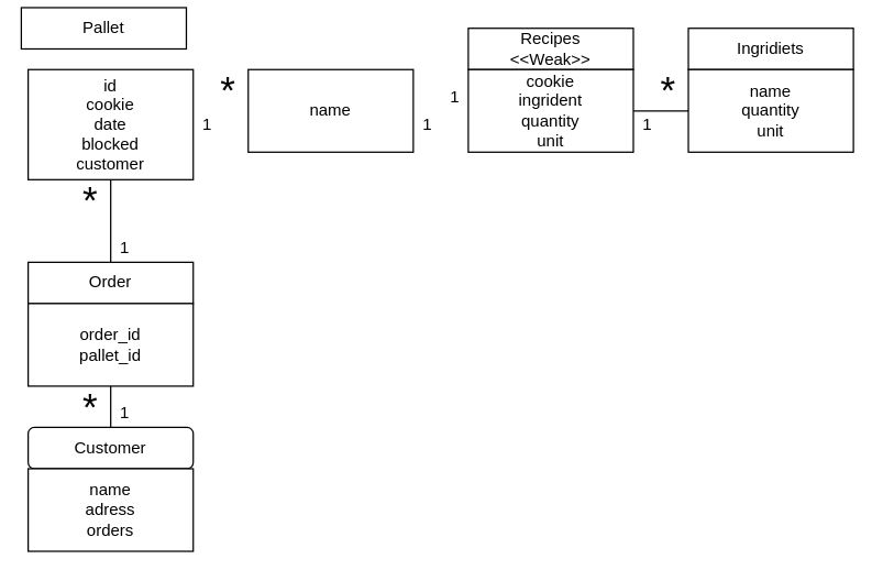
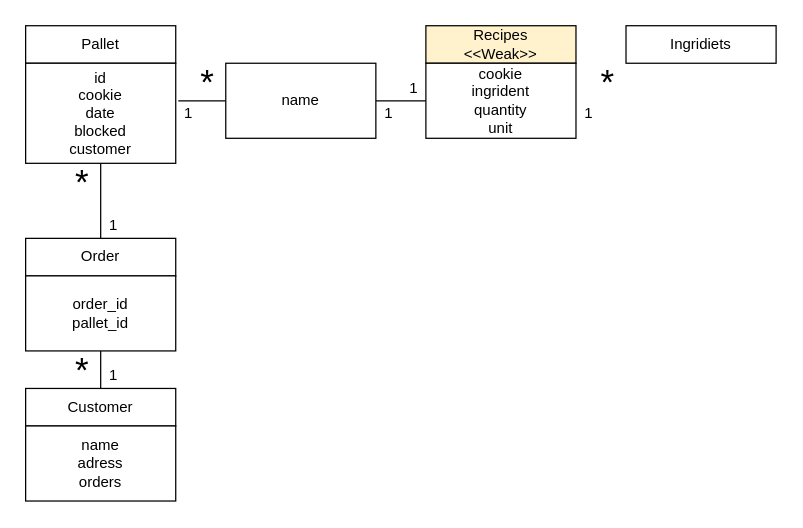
  <mxCell id="0" />
  <mxCell id="1" parent="0" />
- <mxCell id="2" value="Pallet" style="rounded=0;whiteSpace=wrap;html=1;" vertex="1" parent="1"><mxGeometry x="15" y="5" width="120" height="30" as="geometry" /></mxCell>
+ <mxCell id="2" value="Pallet" style="rounded=0;whiteSpace=wrap;html=1;" vertex="1" parent="1"><mxGeometry x="20" y="20" width="120" height="30" as="geometry" /></mxCell>
  <mxCell id="3" style="edgeStyle=orthogonalEdgeStyle;rounded=0;orthogonalLoop=1;jettySize=auto;html=1;exitX=0.5;exitY=1;exitDx=0;exitDy=0;entryX=0.5;entryY=0;entryDx=0;entryDy=0;endArrow=none;endFill=0;" edge="1" parent="1" source="4" target="13"><mxGeometry relative="1" as="geometry" /></mxCell>
  <mxCell id="4" value="id&lt;br&gt;cookie&lt;br&gt;date&lt;br&gt;blocked&lt;br&gt;customer" style="rounded=0;whiteSpace=wrap;html=1;" vertex="1" parent="1"><mxGeometry x="20" y="50" width="120" height="80" as="geometry" /></mxCell>
+ <mxCell id="5" style="edgeStyle=orthogonalEdgeStyle;rounded=0;orthogonalLoop=1;jettySize=auto;html=1;exitX=1;exitY=0.5;exitDx=0;exitDy=0;entryX=0;entryY=0.5;entryDx=0;entryDy=0;endArrow=none;endFill=0;" edge="1" parent="1" source="7" target="10"><mxGeometry relative="1" as="geometry" /></mxCell>
+ <mxCell id="6" style="edgeStyle=orthogonalEdgeStyle;rounded=0;orthogonalLoop=1;jettySize=auto;html=1;exitX=0;exitY=0.5;exitDx=0;exitDy=0;entryX=1.017;entryY=0.375;entryDx=0;entryDy=0;endArrow=none;endFill=0;entryPerimeter=0;" edge="1" parent="1" source="7" target="4"><mxGeometry relative="1" as="geometry" /></mxCell>
  <mxCell id="7" value="name" style="rounded=0;whiteSpace=wrap;html=1;" vertex="1" parent="1"><mxGeometry x="180" y="50" width="120" height="60" as="geometry" /></mxCell>
- <mxCell id="8" value="Recipes&lt;br&gt;&amp;lt;&amp;lt;Weak&amp;gt;&amp;gt;" style="rounded=0;whiteSpace=wrap;html=1;" vertex="1" parent="1"><mxGeometry x="340" y="20" width="120" height="30" as="geometry" /></mxCell>
- <mxCell id="9" style="edgeStyle=orthogonalEdgeStyle;rounded=0;orthogonalLoop=1;jettySize=auto;html=1;exitX=1;exitY=0.5;exitDx=0;exitDy=0;entryX=0;entryY=0.5;entryDx=0;entryDy=0;endArrow=none;endFill=0;" edge="1" parent="1" source="10" target="12"><mxGeometry relative="1" as="geometry" /></mxCell>
+ <mxCell id="8" value="Recipes&lt;br&gt;&amp;lt;&amp;lt;Weak&amp;gt;&amp;gt;" style="rounded=0;whiteSpace=wrap;html=1;fillColor=#fff2cc;" vertex="1" parent="1"><mxGeometry x="340" y="20" width="120" height="30" as="geometry" /></mxCell>
  <mxCell id="10" value="cookie&lt;br&gt;ingrident&lt;br&gt;quantity&lt;br&gt;unit" style="rounded=0;whiteSpace=wrap;html=1;" vertex="1" parent="1"><mxGeometry x="340" y="50" width="120" height="60" as="geometry" /></mxCell>
  <mxCell id="11" value="Ingridiets" style="rounded=0;whiteSpace=wrap;html=1;" vertex="1" parent="1"><mxGeometry x="500" y="20" width="120" height="30" as="geometry" /></mxCell>
- <mxCell id="12" value="name&lt;br&gt;quantity&lt;br&gt;unit" style="rounded=0;whiteSpace=wrap;html=1;" vertex="1" parent="1"><mxGeometry x="500" y="50" width="120" height="60" as="geometry" /></mxCell>
  <mxCell id="13" value="Order" style="rounded=0;whiteSpace=wrap;html=1;" vertex="1" parent="1"><mxGeometry x="20" y="190" width="120" height="30" as="geometry" /></mxCell>
  <mxCell id="14" style="edgeStyle=orthogonalEdgeStyle;rounded=0;orthogonalLoop=1;jettySize=auto;html=1;exitX=0.5;exitY=1;exitDx=0;exitDy=0;entryX=0.5;entryY=0;entryDx=0;entryDy=0;endArrow=none;endFill=0;" edge="1" parent="1" source="15" target="16"><mxGeometry relative="1" as="geometry" /></mxCell>
  <mxCell id="15" value="order_id&lt;br&gt;pallet_id" style="rounded=0;whiteSpace=wrap;html=1;" vertex="1" parent="1"><mxGeometry x="20" y="220" width="120" height="60" as="geometry" /></mxCell>
- <mxCell id="16" value="Customer" style="whiteSpace=wrap;html=1;rounded=1;" vertex="1" parent="1"><mxGeometry x="20" y="310" width="120" height="30" as="geometry" /></mxCell>
+ <mxCell id="16" value="Customer" style="rounded=0;whiteSpace=wrap;html=1;" vertex="1" parent="1"><mxGeometry x="20" y="310" width="120" height="30" as="geometry" /></mxCell>
  <mxCell id="17" value="name&lt;br&gt;adress&lt;br&gt;orders" style="rounded=0;whiteSpace=wrap;html=1;" vertex="1" parent="1"><mxGeometry x="20" y="340" width="120" height="60" as="geometry" /></mxCell>
  <mxCell id="18" value="1" style="text;html=1;align=center;verticalAlign=middle;resizable=0;points=[];autosize=1;" vertex="1" parent="1"><mxGeometry x="80" y="290" width="20" height="20" as="geometry" /></mxCell>
  <mxCell id="19" value="1" style="text;html=1;align=center;verticalAlign=middle;resizable=0;points=[];autosize=1;" vertex="1" parent="1"><mxGeometry x="80" y="170" width="20" height="20" as="geometry" /></mxCell>
  <mxCell id="20" value="1" style="text;html=1;align=center;verticalAlign=middle;resizable=0;points=[];autosize=1;" vertex="1" parent="1"><mxGeometry x="140" y="80" width="20" height="20" as="geometry" /></mxCell>
  <mxCell id="21" value="1" style="text;html=1;align=center;verticalAlign=middle;resizable=0;points=[];autosize=1;" vertex="1" parent="1"><mxGeometry x="300" y="80" width="20" height="20" as="geometry" /></mxCell>
  <mxCell id="22" value="1" style="text;html=1;align=center;verticalAlign=middle;resizable=0;points=[];autosize=1;" vertex="1" parent="1"><mxGeometry x="320" y="60" width="20" height="20" as="geometry" /></mxCell>
  <mxCell id="23" value="1" style="text;html=1;align=center;verticalAlign=middle;resizable=0;points=[];autosize=1;" vertex="1" parent="1"><mxGeometry x="460" y="80" width="20" height="20" as="geometry" /></mxCell>
  <mxCell id="24" value="&lt;font style=&quot;font-size: 28px&quot;&gt;*&lt;/font&gt;" style="text;html=1;align=center;verticalAlign=middle;resizable=0;points=[];autosize=1;" vertex="1" parent="1"><mxGeometry x="50" y="280" width="30" height="30" as="geometry" /></mxCell>
  <mxCell id="25" value="&lt;font style=&quot;font-size: 28px&quot;&gt;*&lt;/font&gt;" style="text;html=1;align=center;verticalAlign=middle;resizable=0;points=[];autosize=1;" vertex="1" parent="1"><mxGeometry x="50" y="130" width="30" height="30" as="geometry" /></mxCell>
  <mxCell id="26" value="&lt;font style=&quot;font-size: 28px&quot;&gt;*&lt;/font&gt;" style="text;html=1;align=center;verticalAlign=middle;resizable=0;points=[];autosize=1;" vertex="1" parent="1"><mxGeometry x="150" y="50" width="30" height="30" as="geometry" /></mxCell>
  <mxCell id="27" value="&lt;font style=&quot;font-size: 28px&quot;&gt;*&lt;/font&gt;" style="text;html=1;align=center;verticalAlign=middle;resizable=0;points=[];autosize=1;" vertex="1" parent="1"><mxGeometry x="470" y="50" width="30" height="30" as="geometry" /></mxCell>
